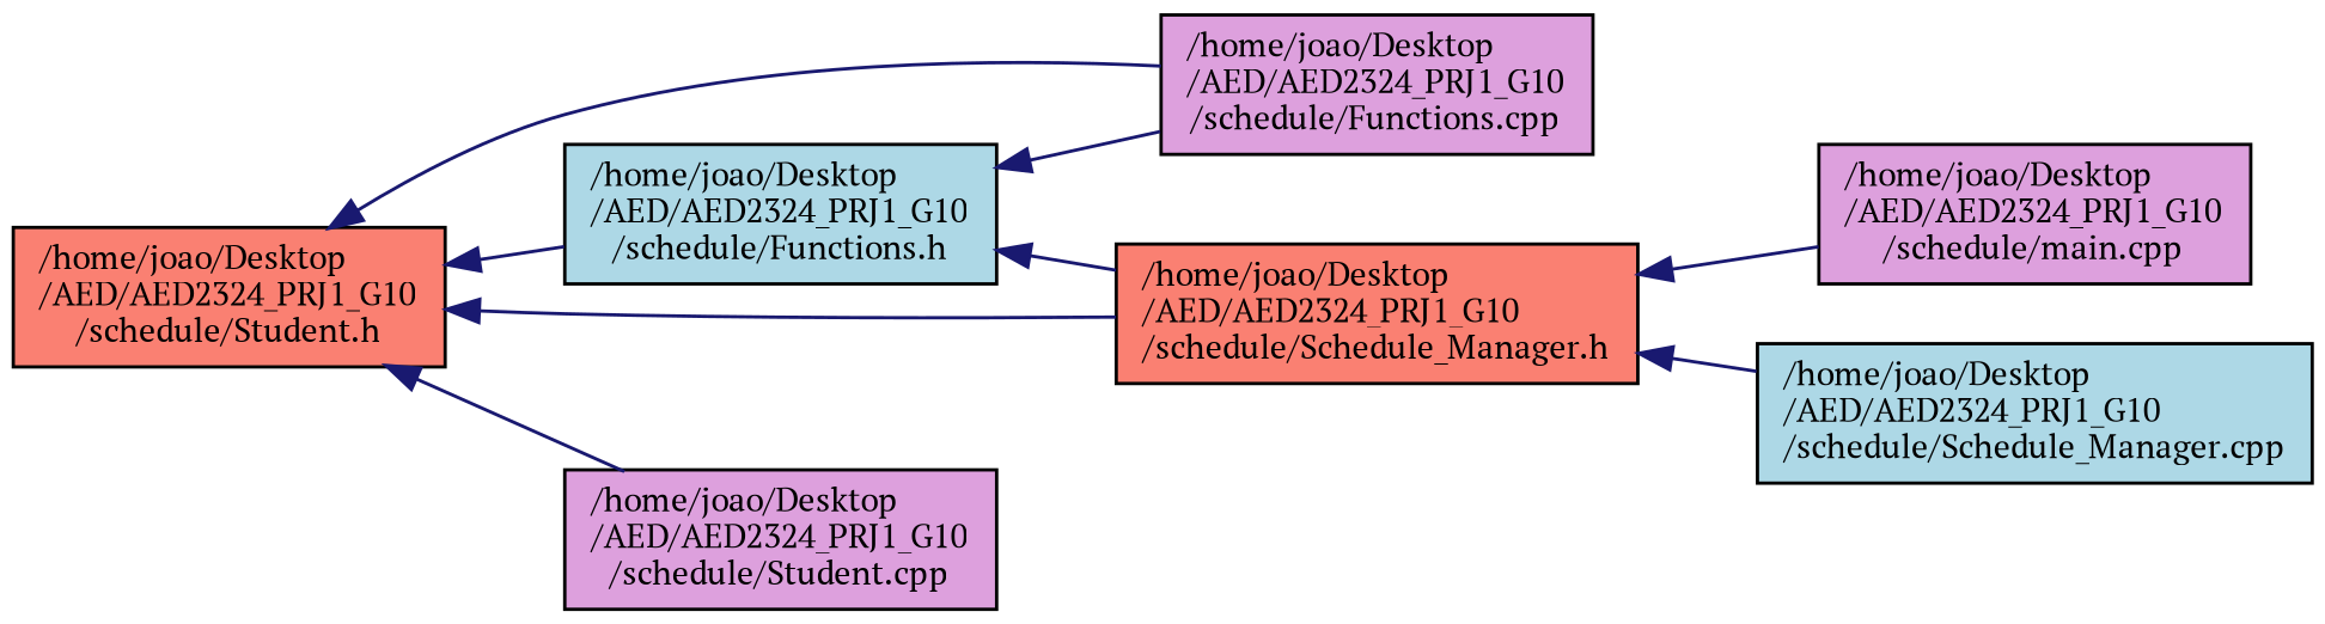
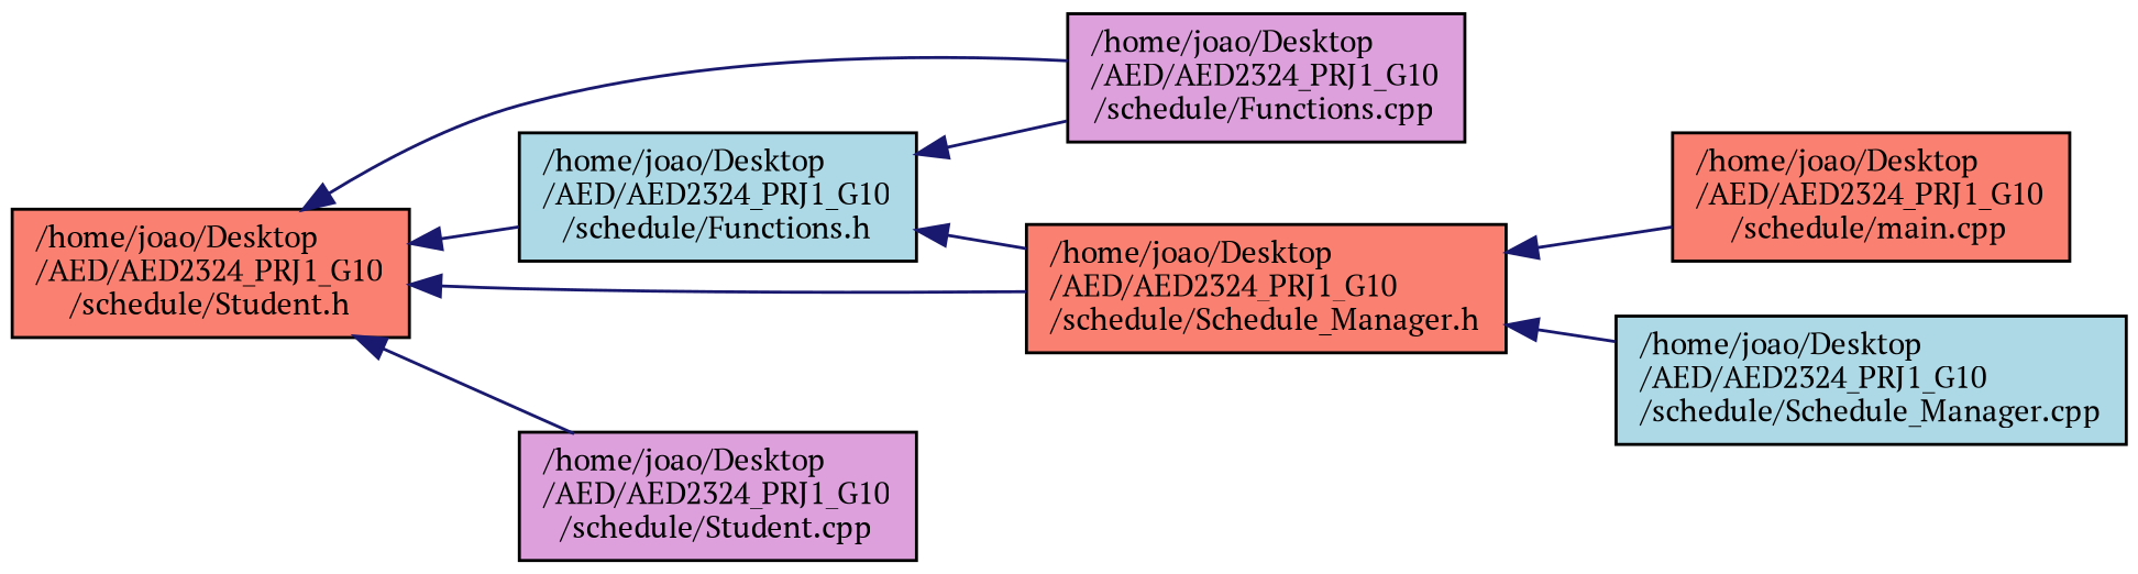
  digraph {
    rankdir=LR
    fontname="PT Serif"
    node [color=black fillcolor=salmon fontname="PT Serif" fontsize=10 shape=record style=filled]
    edge [color=midnightblue dir=back fontname="PT Serif" fontsize=10 labelfontname=Helvetica labelfontsize=10 style=solid]
    n1 [fontcolor=black height=0.2 label="/home/joao/Desktop\l/AED/AED2324_PRJ1_G10\l/schedule/Student.h" width=0.4]
    n2 [fillcolor=plum height=0.2 label="/home/joao/Desktop\l/AED/AED2324_PRJ1_G10\l/schedule/Functions.cpp" width=0.4]
    n3 [fillcolor=lightblue height=0.2 label="/home/joao/Desktop\l/AED/AED2324_PRJ1_G10\l/schedule/Functions.h" width=0.4]
    n4 [height=0.2 label="/home/joao/Desktop\l/AED/AED2324_PRJ1_G10\l/schedule/Schedule_Manager.h" width=0.4]
    n5 [fillcolor=plum height=0.2 label="/home/joao/Desktop\l/AED/AED2324_PRJ1_G10\l/schedule/Student.cpp" width=0.4]
-   n6 [fillcolor=plum height=0.2 label="/home/joao/Desktop\l/AED/AED2324_PRJ1_G10\l/schedule/main.cpp" width=0.4]
+   n6 [height=0.2 label="/home/joao/Desktop\l/AED/AED2324_PRJ1_G10\l/schedule/main.cpp" width=0.4]
    n7 [fillcolor=lightblue height=0.2 label="/home/joao/Desktop\l/AED/AED2324_PRJ1_G10\l/schedule/Schedule_Manager.cpp" width=0.4]
    n1 -> n2
    n1 -> n3
    n1 -> n4
    n1 -> n5
    n3 -> n2
    n3 -> n4
    n4 -> n6
    n4 -> n7
  }
